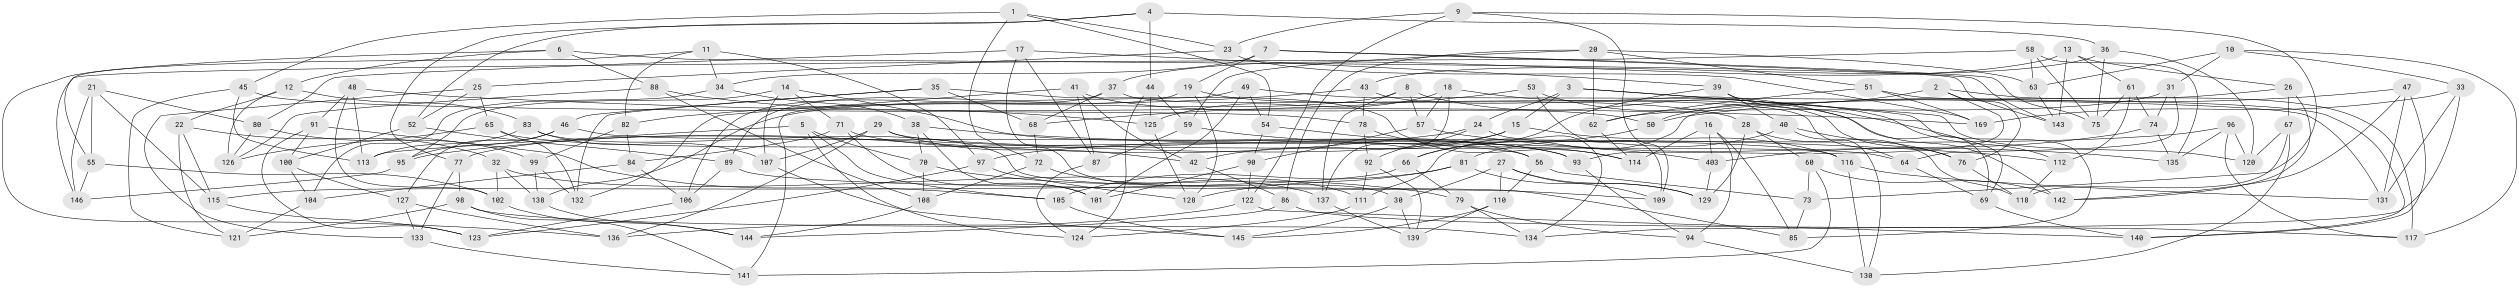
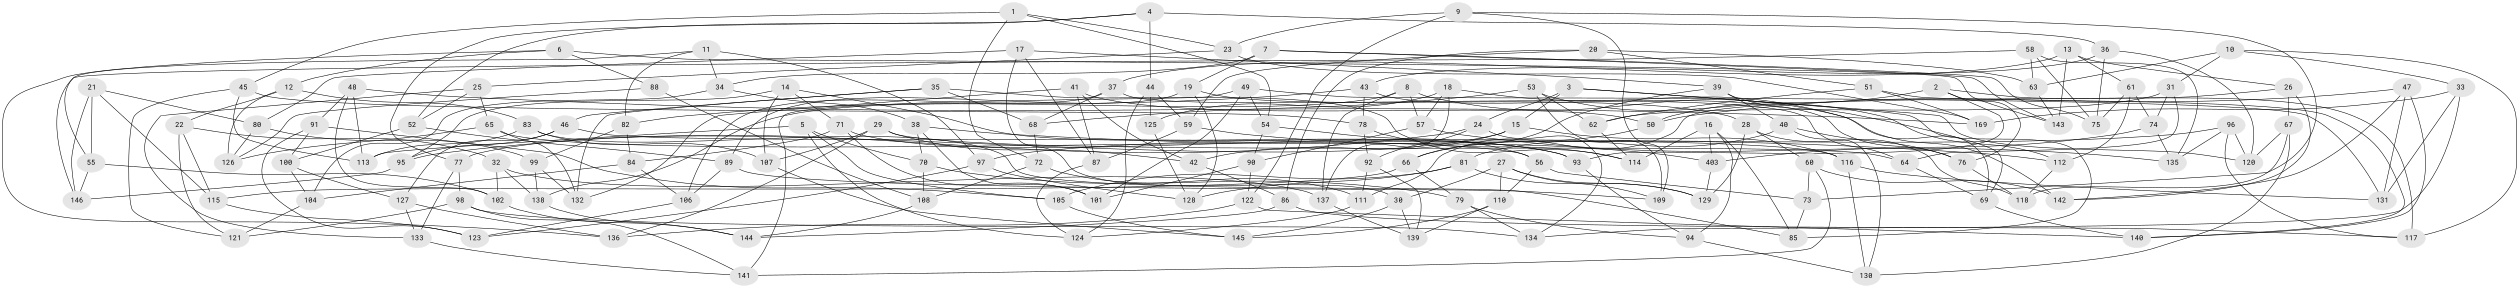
  graph {
    fontname="Roboto Mono"
    node [color=gray90 fontname="Roboto Mono" style=filled]
    edge [fontname="Roboto Mono"]
    1
    23
    45
    54
    72
    25
    n7 [label=169]
    113
    121
    78
    56
    90
    111
    108
    2
    50
    76
    93
    117
    66
    118
    94
    3
    15
    24
    85
    120
    77
    42
    116
    95
    92
    134
    4
    36
    44
    52
    75
    43
    124
    125
    59
    89
    100
    133
    98
    5
    70
    105
    79
    145
    6
    12
    88
    136
    143
    22
    83
    126
    7
    19
    34
    28
    128
    38
    104
    8
    57
    137
    138
    142
    135
    139
    144
    9
    73
    109
    122
    140
    10
    31
    33
    63
    64
    62
    74
    131
    11
    55
    82
    97
    146
    102
    84
    99
    123
    115
    32
    107
    13
    26
    37
    61
    67
    68
    106
    112
    14
    71
    101
    86
    130
    16
    n114 [label=403]
    114
    129
    17
    30
    39
    80
    87
    69
    40
    18
    60
    20
    51
    21
    65
    132
    141
    27
    110
    29
    35
    46
    127
    81
    41
    47
    48
    91
    49
    53
    58
    96
    1 -- 23
    1 -- 45
    1 -- 54
    1 -- 72
    23 -- 25
    23 -- n7
    45 -- 113
    45 -- 121
    45 -- 78
    54 -- 56
    54 -- 90
    72 -- 111
    72 -- 108
    25 -- 52
    25 -- 133
    25 -- 65
    78 -- 92
    78 -- 114
    56 -- 73
    56 -- 110
    90 -- 122
    90 -- 101
    111 -- 124
    108 -- 144
    2 -- 50
    2 -- 76
    2 -- 93
    2 -- 117
    50 -- 66
    76 -- 118
    93 -- 94
    66 -- 79
    66 -- 115
    94 -- 130
    3 -- 15
    3 -- 24
    3 -- 85
    3 -- 120
    15 -- 77
    15 -- 42
    15 -- 116
    24 -- 95
    24 -- 92
    24 -- 134
    77 -- 133
    77 -- 98
    42 -- 86
    116 -- 131
    116 -- 130
    95 -- 146
    92 -- 111
    92 -- 139
    4 -- 77
    4 -- 36
    4 -- 44
    4 -- 52
    36 -- 120
    36 -- 75
    36 -- 43
    44 -- 124
    44 -- 125
    44 -- 59
    52 -- 89
    52 -- 100
    43 -- 78
    43 -- 76
    43 -- 82
    125 -- 128
    59 -- n114
    59 -- 87
    89 -- 109
    89 -- 106
    100 -- 104
    100 -- 127
    133 -- 141
    98 -- 121
    98 -- 134
    98 -- 141
    5 -- 113
    5 -- 124
    5 -- 70
    5 -- 105
    70 -- 108
    70 -- 79
    105 -- 145
    79 -- 94
    79 -- 134
    6 -- 12
    6 -- 88
    6 -- 136
    6 -- 143
    12 -- 22
    12 -- 83
    12 -- 126
    88 -- 108
-   88 -- 125
    88 -- 126
    22 -- 121
    22 -- 115
    22 -- 32
    83 -- 113
    83 -- 85
    83 -- 107
    7 -- 75
    7 -- 143
    7 -- 19
    7 -- 34
    19 -- 89
    19 -- 28
    19 -- 128
    34 -- 38
    34 -- 104
    28 -- 118
    28 -- 129
    28 -- 60
    38 -- 70
    38 -- 112
    38 -- 101
    104 -- 121
    8 -- 57
    8 -- 137
    8 -- 138
    8 -- 142
    57 -- 90
    57 -- 135
    137 -- 139
    138 -- 144
    9 -- 23
    9 -- 73
    9 -- 109
    9 -- 122
    73 -- 85
    122 -- 136
    122 -- 140
    10 -- 117
    10 -- 31
    10 -- 33
    10 -- 63
    31 -- 64
    31 -- 62
    31 -- 74
    33 -- n7
    33 -- 134
    33 -- 131
    63 -- 143
    64 -- 69
    62 -- 114
    74 -- 135
    74 -- n114
    11 -- 34
    11 -- 55
    11 -- 82
    11 -- 97
    55 -- 146
    55 -- 102
    82 -- 84
    82 -- 99
    97 -- 128
    97 -- 123
    102 -- 144
    84 -- 104
    84 -- 106
    99 -- 138
    99 -- 132
    115 -- 123
    32 -- 137
    32 -- 138
    32 -- 102
    107 -- 145
    13 -- 143
    13 -- 26
    13 -- 37
    13 -- 61
    26 -- 111
    26 -- 142
    26 -- 67
    37 -- 64
    37 -- 68
    37 -- 106
    61 -- 75
    61 -- 74
    61 -- 112
    67 -- 118
    67 -- 120
    67 -- 130
    68 -- 72
    106 -- 123
    112 -- 118
    14 -- 93
    14 -- 95
    14 -- 107
    14 -- 71
    71 -- 93
    71 -- 84
    71 -- 101
    86 -- 117
    86 -- 144
    16 -- 94
    16 -- 85
    16 -- n114
    16 -- 114
    n114 -- 129
    17 -- 30
    17 -- 39
    17 -- 80
    17 -- 87
    30 -- 145
    30 -- 139
    39 -- 66
    39 -- 69
    39 -- 40
    80 -- 126
    80 -- 99
    87 -- 124
    69 -- 140
    40 -- 76
    40 -- 130
    40 -- 81
    18 -- 125
    18 -- 57
    18 -- 137
    18 -- 69
    60 -- 142
    60 -- 73
    60 -- 141
    20 -- 59
    20 -- 63
    20 -- 86
    20 -- 51
    51 -- n7
    51 -- 140
    51 -- 62
    21 -- 55
    21 -- 146
    21 -- 115
    21 -- 80
    65 -- 116
    65 -- 126
    65 -- 132
    27 -- 109
    27 -- 129
    27 -- 30
    27 -- 110
    110 -- 145
    110 -- 139
    29 -- 42
    29 -- 136
    29 -- 64
    29 -- 107
    35 -- 68
    35 -- 114
    35 -- 132
    35 -- 46
    46 -- 56
    46 -- 95
    46 -- 127
    127 -- 133
    127 -- 136
    81 -- 105
    81 -- 128
    81 -- 129
    41 -- 50
    41 -- 42
    41 -- 87
    41 -- 132
    47 -- 50
    47 -- 142
    47 -- 140
    47 -- 131
    48 -- n7
    48 -- 113
    48 -- 102
    48 -- 91
    91 -- 100
    91 -- 105
    91 -- 123
    49 -- 54
    49 -- 131
    49 -- 101
    49 -- 141
    53 -- 109
-   20 -- 62
+   53 -- 62
    53 -- 68
    53 -- 112
    58 -- 75
    58 -- 135
    58 -- 63
    58 -- 146
    96 -- 117
    96 -- 120
    96 -- 135
    96 -- 97
  }
